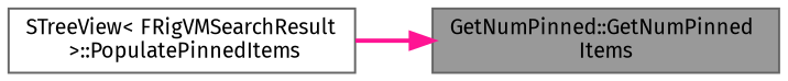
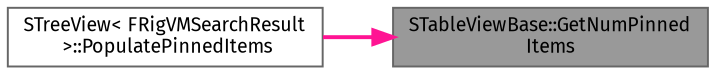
  digraph {
    rankdir=RL
    fontname="Fira Sans"
    node [fontname="Fira Sans" fontsize=10 shape=box style=filled]
-   n1 [color=gray40 fillcolor=grey60 fontcolor=black height=0.2 label="GetNumPinned::GetNumPinned\lItems" width=0.4]
+   n1 [color=gray40 fillcolor=grey60 fontcolor=black height=0.2 label="STableViewBase::GetNumPinned\lItems" width=0.4]
    n2 [color=grey40 fillcolor=white height=0.2 label="STreeView\< FRigVMSearchResult\l \>::PopulatePinnedItems" width=0.4]
    n1 -> n2 [color=deeppink dir=back fontname="Fira Sans" fontsize=10 labelfontname=Helvetica labelfontsize=10 style=bold]
  }
